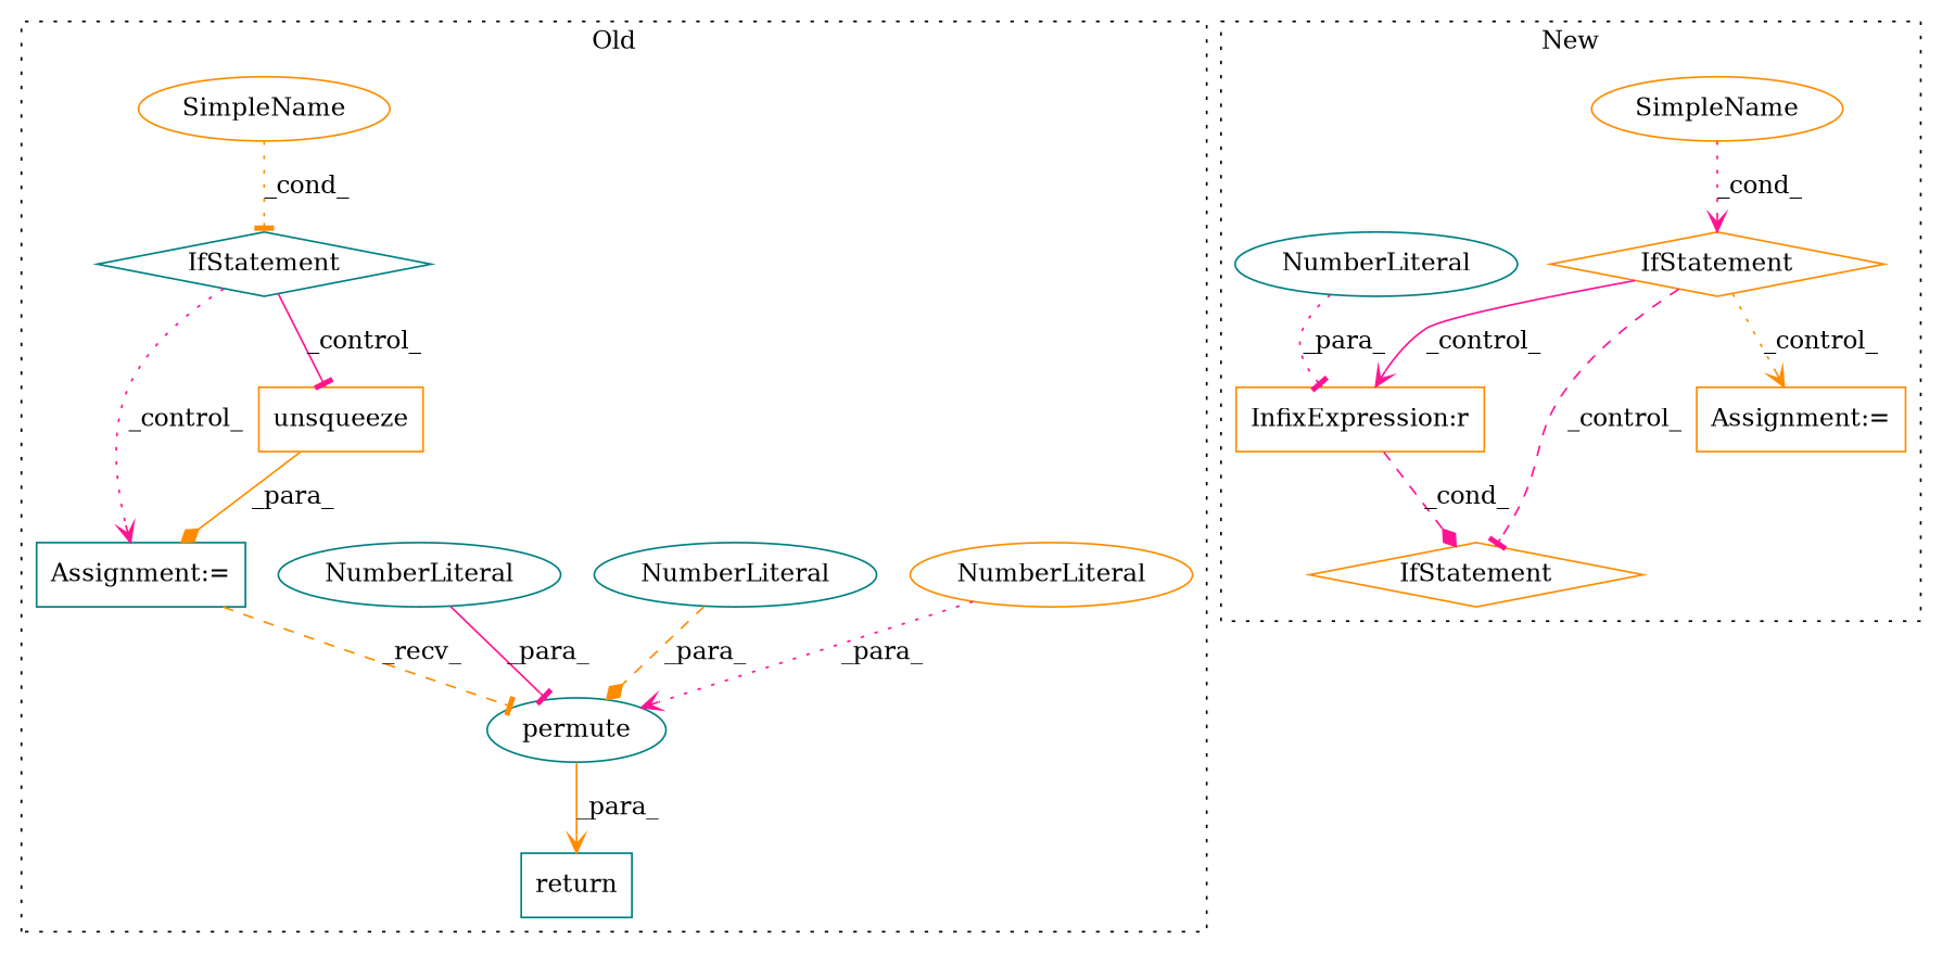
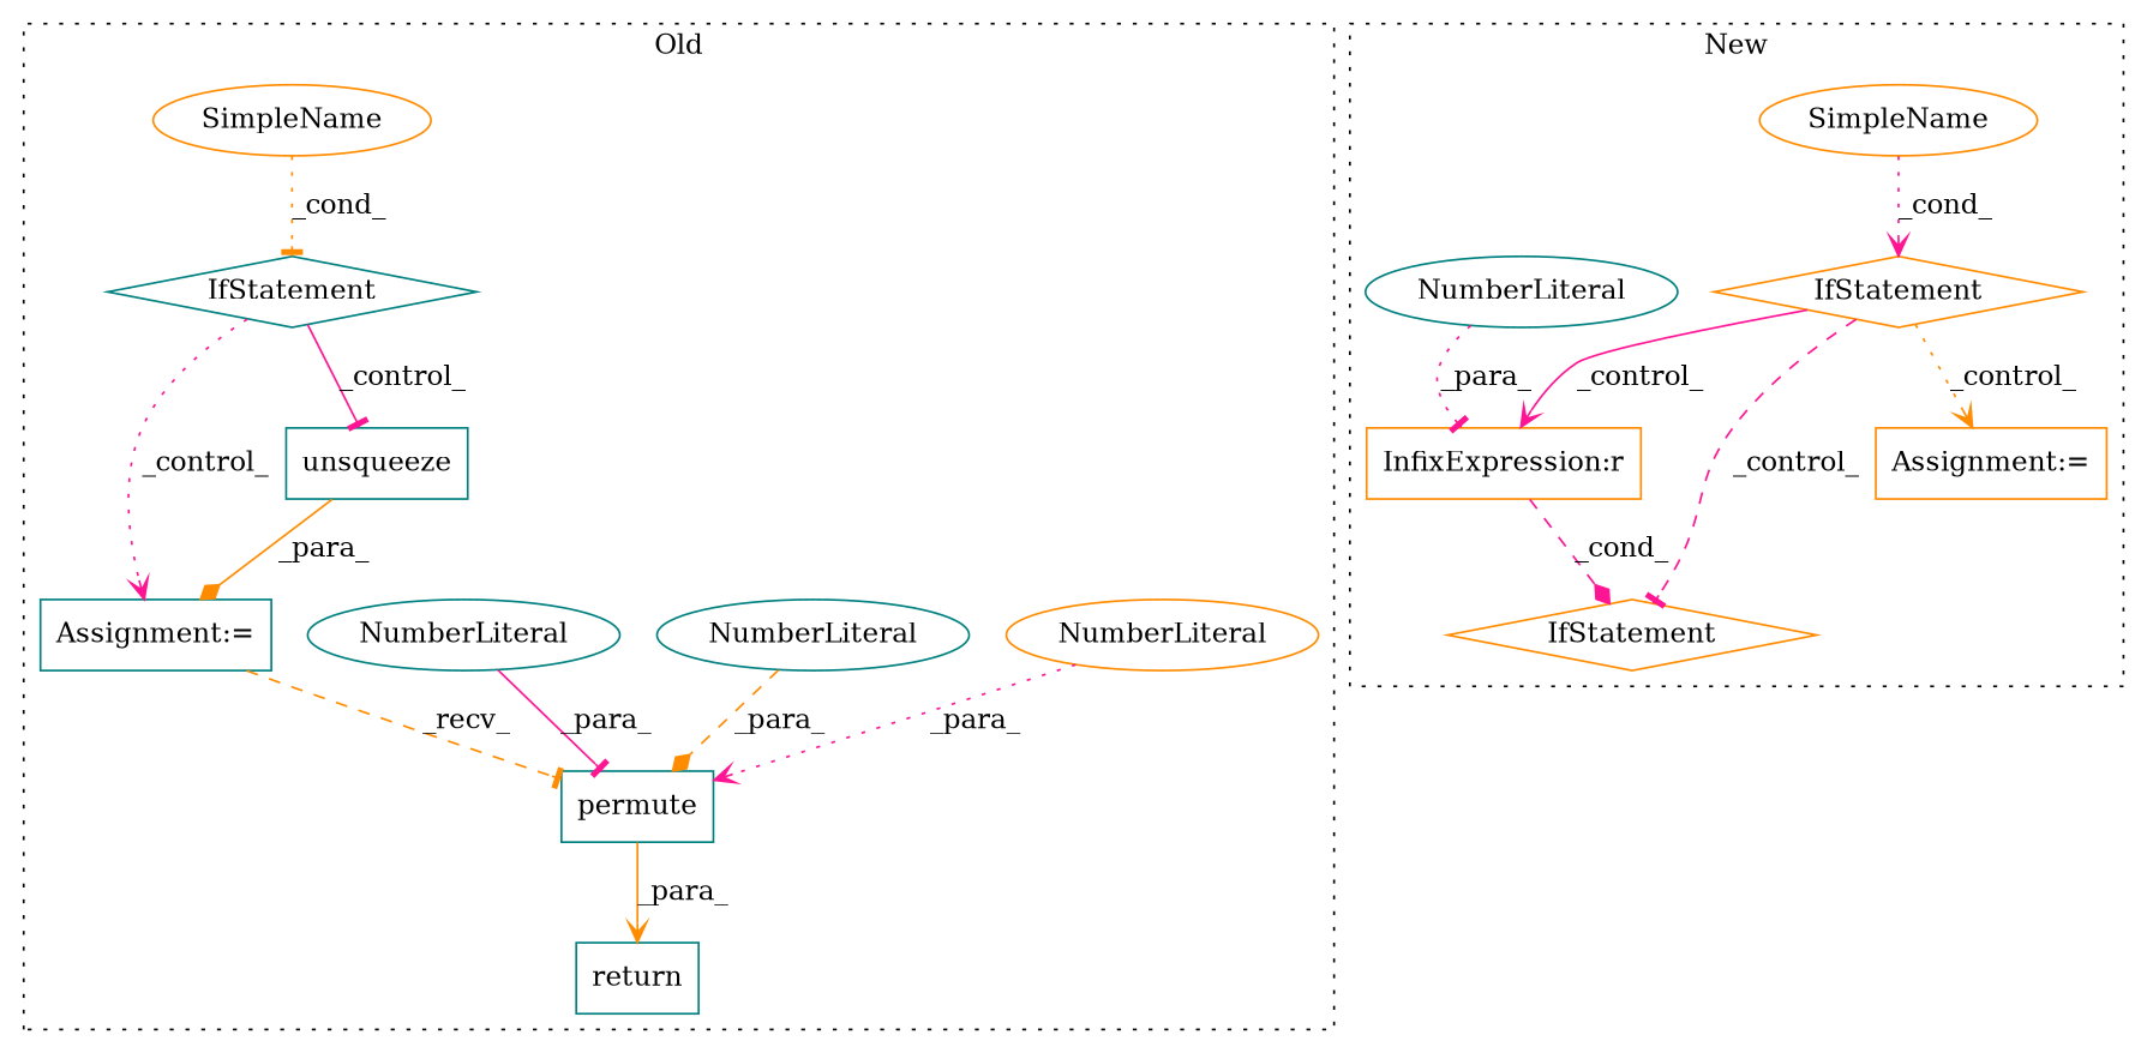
  digraph {
    node [a=34 color=teal l=1 shape=box]
    edge [arrowhead=vee color=deeppink style=dotted]
-   n1 [a=32 l="8,1" label=permute s="1699,1714" shape=ellipse]
+   n1 [a=32 l="8,1" label=permute s="1699,1714"]
    n2 [color=darkorange label=NumberLiteral s=1713 shape=ellipse]
    n3 [label=NumberLiteral s=1707 shape=ellipse]
    n4 [label=NumberLiteral s=1711 shape=ellipse]
    n5 [a=7 label="Assignment:=" s=1560]
    n6 [a=25 l="10,2" label=IfStatement s="1425,1462" shape=diamond]
    n7 [a=42 color=darkorange label=SimpleName shape=ellipse l=""]
-   n8 [a=32 color=darkorange l="10,1" label=unsqueeze s="1634,1646"]
+   n8 [a=32 l="10,1" label=unsqueeze s="1634,1646"]
    n9 [a=41 l=7 label=return s=1763]
    n10 [a=25 color=darkorange l="10,2" label=IfStatement s="664,699" shape=diamond]
    n11 [a=7 color=darkorange label="Assignment:=" s=798]
    n12 [a=42 color=darkorange label=SimpleName shape=ellipse l=""]
    n13 [a=25 color=darkorange l="4,2" label=IfStatement s="826,864" shape=diamond]
    n14 [a=27 color=darkorange l=4 label="InfixExpression:r" s=859]
    n15 [label=NumberLiteral s=863 shape=ellipse]
    subgraph cluster_1 {
      label=Old
      style=dotted
      n1
      n2
      n3
      n4
      n5
      n6
      n7
      n8
      n9
    }
    subgraph cluster_2 {
      label=New
      style=dotted
      n10
      n11
      n12
      n13
      n14
      n15
    }
    n1 -> n9 [color=darkorange label=_para_ style=solid]
    n2 -> n1 [label=_para_]
    n3 -> n1 [arrowhead=diamond color=darkorange label=_para_ style=dashed]
    n4 -> n1 [arrowhead=tee label=_para_ style=solid]
    n5 -> n1 [arrowhead=tee color=darkorange label=_recv_ style=dashed]
    n6 -> n5 [label=_control_]
    n6 -> n8 [arrowhead=tee label=_control_ style=solid]
    n7 -> n6 [arrowhead=tee color=darkorange label=_cond_]
    n8 -> n5 [arrowhead=diamond color=darkorange label=_para_ style=solid]
    n10 -> n11 [color=darkorange label=_control_]
    n10 -> n13 [arrowhead=tee label=_control_ style=dashed]
    n10 -> n14 [label=_control_ style=solid]
    n12 -> n10 [label=_cond_]
    n14 -> n13 [arrowhead=diamond label=_cond_ style=dashed]
    n15 -> n14 [arrowhead=tee label=_para_]
  }
